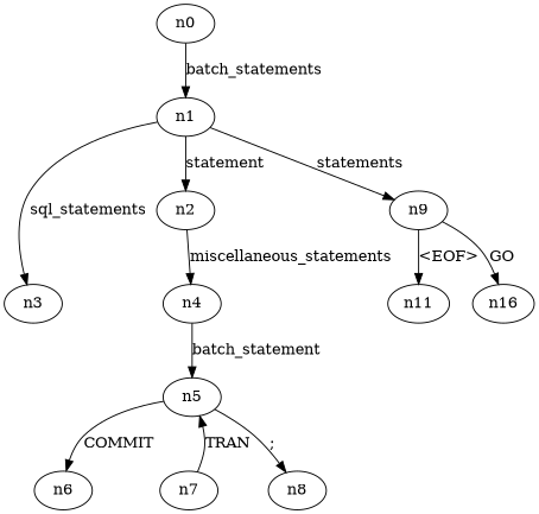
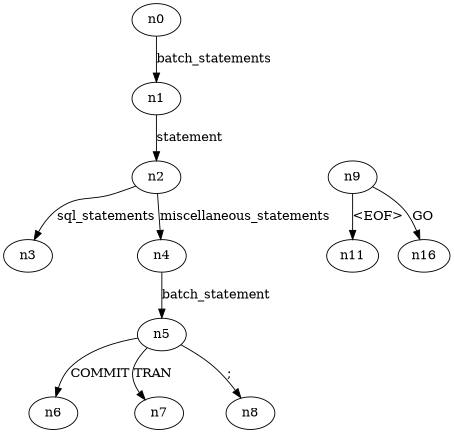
  digraph {
    n0
    n1
    n2
    n9
    n3
    n4
    n11
    n10 [label=n16]
    n5
    n6
    n7
    n8
    n0 -> n1 [label=batch_statements]
    n1 -> n2 [label=statement]
-   n1 -> n9 [label=statements]
-   n1 -> n3 [label=sql_statements]
+   n2 -> n3 [label=sql_statements]
    n2 -> n4 [label=miscellaneous_statements]
    n9 -> n11 [label="<EOF>"]
    n9 -> n10 [label=GO]
    n4 -> n5 [label=batch_statement]
    n5 -> n6 [label=COMMIT]
-   n7 -> n5 [label=TRAN]
+   n5 -> n7 [label=TRAN]
    n5 -> n8 [label=";"]
  }
